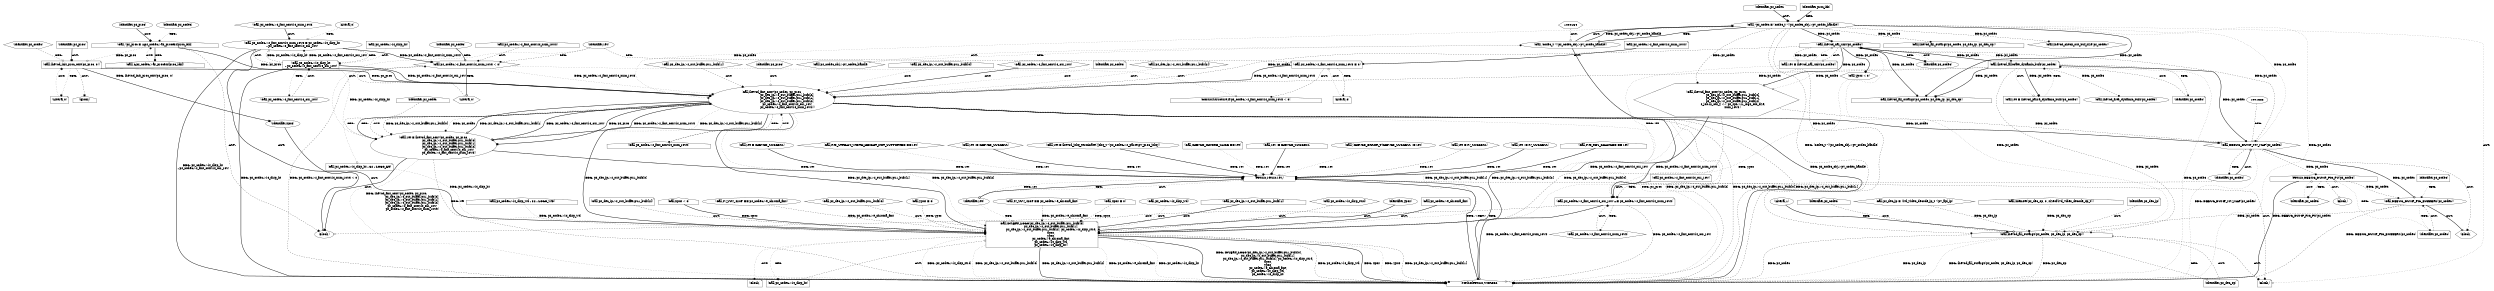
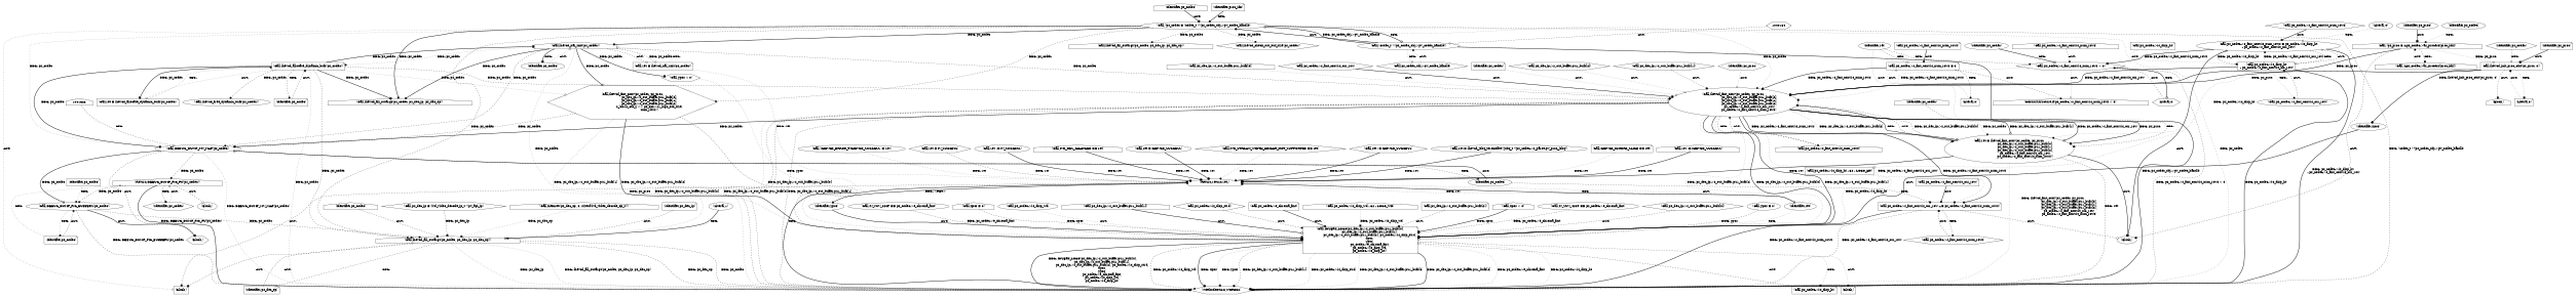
  digraph {
    node [shape=ellipse]
    edge [arrowhead=odot style=dashed]
    n1 [label="(Call,ihevcd_fmt_conv(ps_codec, ps_proc,\n                                  ps_dec_ip->s_out_buffer.pu1_bufs[0],\n                                  ps_dec_ip->s_out_buffer.pu1_bufs[1],\n                                  ps_dec_ip->s_out_buffer.pu1_bufs[2],\n                                  ps_codec->s_fmt_conv.i4_cur_row,\n                                  ps_codec->s_fmt_conv.i4_num_rows))"]
    n2 [label="(Call,ret = ihevcd_fmt_conv(ps_codec, ps_proc,\n                                  ps_dec_ip->s_out_buffer.pu1_bufs[0],\n                                  ps_dec_ip->s_out_buffer.pu1_bufs[1],\n                                  ps_dec_ip->s_out_buffer.pu1_bufs[2],\n                                  ps_codec->s_fmt_conv.i4_cur_row,\n                                  ps_codec->s_fmt_conv.i4_num_rows))"]
    n3 [label="(Call,ps_codec->s_fmt_conv.i4_cur_row += ps_codec->s_fmt_conv.i4_num_rows)" shape=note]
-   n4 [label="(Call,DEBUG_DUMP_MV_MAP(ps_codec))" shape=hexagon]
+   n4 [label="(Call,DEBUG_DUMP_MV_MAP(ps_codec))"]
    n5 [label="(Call,INSERT_LOGO(ps_dec_ip->s_out_buffer.pu1_bufs[0],\n                    ps_dec_ip->s_out_buffer.pu1_bufs[1],\n                    ps_dec_ip->s_out_buffer.pu1_bufs[2], ps_codec->i4_disp_strd,\n                    xpos,\n                    ypos,\n                    ps_codec->e_chroma_fmt,\n                    ps_codec->i4_disp_wd,\n                    ps_codec->i4_disp_ht))" shape=note]
    n6 [label="(Call,ps_codec->s_fmt_conv.i4_num_rows)" shape=house]
-   n7 [label="(MethodReturn,WORD32)" shape=house]
+   n7 [label="(MethodReturn,WORD32)" shape=hexagon]
    n8 [label="(Block,)"]
    n9 [label="(Return,return ret;)" shape=house]
    n10 [label="(Call,ps_codec->s_fmt_conv.i4_num_rows)" shape=hexagon]
    n11 [label="(Return,DEBUG_DUMP_PIC_PU(ps_codec))" shape=house]
    n12 [label="(Call,DEBUG_DUMP_PIC_BUFFERS(ps_codec))"]
    n13 [label="(Block,)" shape=hexagon]
    n14 [label="(Identifier,ps_codec)"]
    n15 [label="(Block,)" shape=note]
    n16 [label="(Call,ps_codec->i4_disp_ht)" shape=note]
    n17 [label="(Call,*ps_codec = (codec_t *)(ps_codec_obj->pv_codec_handle))"]
    n18 [label="(Call,(codec_t *)(ps_codec_obj->pv_codec_handle))"]
    n19 [label="(Call,ihevcd_nal_unit(ps_codec))" shape=house]
    n20 [label="(Call,ihevcd_fill_outargs(ps_codec, ps_dec_ip, ps_dec_op))" shape=house]
    n21 [label="(Block,)" shape=note]
    n22 [label="(Call,ihevcd_fmt_conv(ps_codec, ps_proc,\n                                    ps_dec_ip->s_out_buffer.pu1_bufs[0],\n                                    ps_dec_ip->s_out_buffer.pu1_bufs[1],\n                                    ps_dec_ip->s_out_buffer.pu1_bufs[2],\n                                    s_job.i2_ctb_y << ps_sps->i1_log2_ctb_size,\n                                    num_rows))" shape=hexagon]
    n23 [label="(Call,ihevcd_fill_outargs(ps_codec, ps_dec_ip, ps_dec_op))" shape=house]
    n24 [label="(Call,ihevcd_check_out_buf_size(ps_codec))" shape=hexagon]
    n25 [label="(Call,ihevcd_fill_outargs(ps_codec, ps_dec_ip, ps_dec_op))" shape=house]
    n26 [label="(Call,ps_codec_obj->pv_codec_handle)" shape=hexagon]
    n27 [label="(Call,ihevcd_allocate_dynamic_bufs(ps_codec))" shape=note]
    n28 [label="(Call,ret = ihevcd_nal_unit(ps_codec))" shape=note]
    n29 [label="(Identifier,ps_codec)"]
    n30 [label="(Call,ypos < 0)" shape=hexagon]
    n31 [label="(Identifier,ps_dec_op)" shape=note]
-   n32 [label="(Call,ret = ihevcd_parse_dynamic_bufs(ps_codec))" shape=note]
+   n32 [label="(Call,ret = ihevcd_allocate_dynamic_bufs(ps_codec))" shape=note]
    n33 [label="(Call,ihevcd_free_dynamic_bufs(ps_codec))"]
    n34 [label="(Identifier,ps_codec)" shape=note]
    n35 [label="(Call,ihevcd_init_proc_ctxt(ps_proc, 0))" shape=note]
    n36 [label="(Literal,0)" shape=note]
    n37 [label="(Block,)" shape=house]
    n38 [label="(Identifier,xpos)"]
    n39 [label="(Call,*ps_proc = &ps_codec->as_process[proc_idx])" shape=house]
    n40 [label="(Call,&ps_codec->as_process[proc_idx])" shape=house]
    n41 [label="(Call,ps_codec->i4_disp_ht\n - ps_codec->s_fmt_conv.i4_cur_row)" shape=note]
    n42 [label="(Call,ps_codec->s_fmt_conv.i4_num_rows = ps_codec->i4_disp_ht\n - ps_codec->s_fmt_conv.i4_cur_row)"]
    n43 [label="(Call,ps_codec->s_fmt_conv.i4_cur_row)"]
    n44 [label="(Call,ps_codec->i4_disp_ht - 32 - LOGO_HT)" shape=note]
    n45 [label="(Call,ps_codec->s_fmt_conv.i4_num_rows < 0)" shape=hexagon]
    n46 [label="(ControlStructure,if(ps_codec->s_fmt_conv.i4_num_rows < 0))" shape=house]
    n47 [label="(Literal,0)" shape=hexagon]
    n48 [label="(Call,ps_codec->s_fmt_conv.i4_num_rows = 0)" shape=note]
    n49 [label="(Literal,0)" shape=note]
    n50 [label="(Identifier,ret)"]
    n51 [label="(Identifier,ps_codec)" shape=hexagon]
    n52 [label="(Block,)"]
    n53 [label="(Identifier,ps_codec)" shape=note]
    n54 [label="(Call,ret = IV_SUCCESS)" shape=hexagon]
    n55 [label="(Call,ret != IV_SUCCESS)"]
    n56 [label="(Literal,1)"]
    n57 [label="(Call,IVD_RES_CHANGED == ret)" shape=house]
    n58 [label="(Call,IV_YUV_420P == ps_codec->e_chroma_fmt)"]
    n59 [label="(Call,xpos = 0)" shape=house]
    n60 [label="(Call,ps_codec->i4_disp_wd)"]
    n61 [label="(Call,ps_dec_ip->s_out_buffer.pu1_bufs[0])" shape=house]
    n62 [label="(Literal,0)"]
    n63 [label="(Call,ps_dec_ip->s_out_buffer.pu1_bufs[1])" shape=house]
    n64 [label="(Call,ps_codec->i4_disp_strd)" shape=hexagon]
    n65 [label="(Identifier,ps_codec)" shape=house]
    n66 [label="(Identifier,ypos)"]
    n67 [label="(Call,ps_codec->e_chroma_fmt)" shape=note]
    n68 [label="(Call,ps_codec->i4_disp_ht)" shape=note]
    n69 [label="(Identifier,ps_codec)" shape=house]
    n70 [label="(Call,ret = IHEVCD_SUCCESS)"]
    n71 [label="(Call,ps_codec->i4_disp_wd - 32 - LOGO_WD)" shape=house]
    n72 [label="(Identifier,ps_codec)"]
    n73 [label="(Identifier,ps_proc)" shape=note]
    n74 [label="(Call,ps_codec->s_fmt_conv.i4_cur_row)" shape=hexagon]
    n75 [label="(Identifier,ps_codec)" shape=note]
    n76 [label="(Call,ps_dec_ip->s_out_buffer.pu1_bufs[2])" shape=hexagon]
    n77 [label="(Call,ps_dec_ip->s_out_buffer.pu1_bufs[2])" shape=note]
    n78 [label="(Call,ps_dec_ip = (ivd_video_decode_ip_t *)pv_api_ip)" shape=hexagon]
    n79 [label="(Call,ps_dec_ip->s_out_buffer.pu1_bufs[1])" shape=hexagon]
    n80 [label="(Call,xpos < 0)" shape=house]
    n81 [label="(Call,IVD_STREAM_WIDTH_HEIGHT_NOT_SUPPORTED == ret)" shape=hexagon]
    n82 [label="(Identifier,ret)"]
    n83 [label="(Identifier,ps_codec)" shape=note]
    n84 [label="(Call,ret != IHEVCD_SUCCESS)" shape=hexagon]
    n85 [label="(Identifier,ps_codec)" shape=hexagon]
    n86 [label="(Call,IV_YUV_420P == ps_codec->e_chroma_fmt)"]
    n87 [label="(Identifier,ps_proc)"]
    n88 [label="(Call,ret = ihevcd_jobq_terminate((jobq_t *)ps_codec->s_parse.pv_proc_jobq))"]
    n89 [label="(Identifier,ps_codec)"]
    n90 [label="(Identifier,ps_codec)" shape=house]
    n91 [label="(Call,ps_dec_ip->s_out_buffer.pu1_bufs[0])" shape=hexagon]
    n92 [label="(Call,memset(ps_dec_op, 0, sizeof(ivd_video_decode_op_t)))" shape=house]
    n93 [label="(Call,ps_codec->s_fmt_conv.i4_num_rows)" shape=hexagon]
    n94 [label="(Identifier,ps_proc)" shape=hexagon]
    n95 [label="(Call,ypos = 0)"]
    n96 [label="(Identifier,proc_idx)" shape=note]
    n97 [label="(Call,IHEVCD_IGNORE_SLICE == ret)" shape=note]
    n98 [label="(Identifier,ps_dec_ip)" shape=note]
    n99 [label="(Call,ps_codec->s_fmt_conv.i4_num_rows)" shape=house]
    n100 [label="(Call,ps_codec->s_fmt_conv.i4_cur_row)" shape=note]
    n101 [label="(Call,ret != IHEVCD_SUCCESS)" shape=house]
    n102 [label="(Call,ps_codec->s_fmt_conv.i4_num_rows)" shape=note]
    n103 [label="(Call,(IHEVCD_ERROR_T)IHEVCD_SUCCESS != ret)"]
    1000154 [shape=hexagon]
-   1001683
+   1001683 [shape=house]
    n1 -> n2 [arrowhead=dot label="AST: "]
    n1 -> n2 [arrowhead=box label="DDG: ps_dec_ip->s_out_buffer.pu1_bufs[0]"]
    n1 -> n2 [arrowhead=dot label="DDG: ps_codec" style=dotted]
    n1 -> n2 [label="DDG: ps_dec_ip->s_out_buffer.pu1_bufs[1]" style=bold]
    n1 -> n2 [label="DDG: ps_codec->s_fmt_conv.i4_cur_row" style=bold]
    n1 -> n2 [arrowhead=box label="DDG: ps_proc" style=bold]
    n1 -> n2 [label="DDG: ps_codec->s_fmt_conv.i4_num_rows" style=bold]
    n1 -> n2 [label="DDG: ps_dec_ip->s_out_buffer.pu1_bufs[2]" style=dotted]
    n1 -> n3 [arrowhead=dot label="DDG: ps_codec->s_fmt_conv.i4_num_rows" style=bold]
    n1 -> n3 [arrowhead=box label="DDG: ps_codec->s_fmt_conv.i4_cur_row" style=dotted]
    n1 -> n4 [arrowhead=box label="DDG: ps_codec" style=bold]
    n1 -> n5 [label="DDG: ps_dec_ip->s_out_buffer.pu1_bufs[0]" style=bold]
    n1 -> n5 [label="DDG: ps_dec_ip->s_out_buffer.pu1_bufs[1]" style=bold]
    n1 -> n5 [arrowhead=dot label="DDG: ps_dec_ip->s_out_buffer.pu1_bufs[2]" style=dotted]
    n1 -> n6 [arrowhead=dot label="CFG: "]
    n1 -> n7 [label="DDG: ps_proc" style=dotted]
    n1 -> n7 [label="DDG: ps_dec_ip->s_out_buffer.pu1_bufs[2]"]
    n1 -> n7 [arrowhead=dot label="DDG: ps_dec_ip->s_out_buffer.pu1_bufs[0]"]
    n1 -> n7 [label="DDG: ps_dec_ip->s_out_buffer.pu1_bufs[1]"]
    n2 -> n1 [arrowhead=box label="CFG: " style=bold]
    n2 -> n7 [label="DDG: ret"]
    n2 -> n7 [arrowhead=dot label="DDG: ihevcd_fmt_conv(ps_codec, ps_proc,\n                                  ps_dec_ip->s_out_buffer.pu1_bufs[0],\n                                  ps_dec_ip->s_out_buffer.pu1_bufs[1],\n                                  ps_dec_ip->s_out_buffer.pu1_bufs[2],\n                                  ps_codec->s_fmt_conv.i4_cur_row,\n                                  ps_codec->s_fmt_conv.i4_num_rows)" style=dotted]
    n2 -> n8 [arrowhead=box label="AST: " style=bold]
    n2 -> n9 [arrowhead=dot label="DDG: ret" style=bold]
    n3 -> n7 [label="DDG: ps_codec->s_fmt_conv.i4_cur_row"]
    n3 -> n7 [label="DDG: ps_codec->s_fmt_conv.i4_num_rows" style=bold]
    n3 -> n8 [label="AST: "]
    n3 -> n10 [arrowhead=dot label="CFG: "]
    n4 -> n7 [arrowhead=dot label="DDG: DEBUG_DUMP_MV_MAP(ps_codec)" style=dotted]
    n4 -> n11 [arrowhead=dot label="DDG: ps_codec"]
    n4 -> n12 [label="DDG: ps_codec" style=bold]
    n4 -> n13 [arrowhead=box label="AST: "]
    n4 -> n14 [arrowhead=dot label="CFG: "]
    n5 -> n7 [label="DDG: INSERT_LOGO(ps_dec_ip->s_out_buffer.pu1_bufs[0],\n                    ps_dec_ip->s_out_buffer.pu1_bufs[1],\n                    ps_dec_ip->s_out_buffer.pu1_bufs[2], ps_codec->i4_disp_strd,\n                    xpos,\n                    ypos,\n                    ps_codec->e_chroma_fmt,\n                    ps_codec->i4_disp_wd,\n                    ps_codec->i4_disp_ht)" style=bold]
    n5 -> n7 [arrowhead=dot label="DDG: ps_codec->i4_disp_wd"]
    n5 -> n7 [arrowhead=box label="DDG: xpos" style=bold]
    n5 -> n7 [arrowhead=box label="DDG: ypos" style=dotted]
    n5 -> n7 [arrowhead=box label="DDG: ps_dec_ip->s_out_buffer.pu1_bufs[1]"]
    n5 -> n7 [arrowhead=box label="DDG: ps_codec->i4_disp_strd" style=dotted]
    n5 -> n7 [arrowhead=box label="DDG: ps_dec_ip->s_out_buffer.pu1_bufs[0]" style=dotted]
    n5 -> n7 [arrowhead=dot label="DDG: ps_dec_ip->s_out_buffer.pu1_bufs[2]" style=bold]
    n5 -> n7 [arrowhead=box label="DDG: ps_codec->e_chroma_fmt" style=dotted]
    n5 -> n7 [arrowhead=dot label="DDG: ps_codec->i4_disp_ht" style=dotted]
    n5 -> n15 [arrowhead=dot label="AST: " style=dotted]
    n5 -> n16 [arrowhead=box label="CFG: " style=dotted]
    n6 -> n1 [arrowhead=dot label="AST: "]
    n7 -> n9 [arrowhead=box label="CFG: " style=bold]
-   n9 -> n7 [arrowhead=dot label="DDG: <RET>" style=bold]
+   n9 -> n66 [arrowhead=dot label="DDG: <RET>" style=bold]
    n9 -> n21 [arrowhead=box label="AST: "]
    n9 -> n50 [label="CFG: " style=bold]
    n10 -> n3 [arrowhead=box label="AST: "]
    n11 -> n7 [label="DDG: DEBUG_DUMP_PIC_PU(ps_codec)" style=bold]
    n11 -> n12 [arrowhead=dot label="DDG: ps_codec"]
    n11 -> n51 [arrowhead=box label="CFG: "]
    n11 -> n52 [label="AST: "]
    n12 -> n7 [arrowhead=dot label="DDG: DEBUG_DUMP_PIC_BUFFERS(ps_codec)"]
    n12 -> n13 [label="AST: " style=bold]
    n12 -> n20 [arrowhead=dot label="DDG: ps_codec"]
    n12 -> n53 [arrowhead=dot label="CFG: " style=dotted]
    n14 -> n3 [arrowhead=box label="CFG: "]
    n14 -> n4 [label="AST: " style=bold]
    n16 -> n5 [label="AST: "]
    n17 -> n1 [arrowhead=dot label="DDG: ps_codec" style=dotted]
    n17 -> n4 [label="DDG: ps_codec" style=dotted]
    n17 -> n7 [label="DDG: ps_codec" style=dotted]
    n17 -> n7 [arrowhead=dot label="DDG: (codec_t *)(ps_codec_obj->pv_codec_handle)"]
    n17 -> n18 [label="CFG: " style=bold]
    n17 -> n19 [arrowhead=dot label="DDG: ps_codec" style=bold]
    n17 -> n20 [arrowhead=dot label="DDG: ps_codec"]
    n17 -> n21 [label="AST: " style=dotted]
    n17 -> n22 [arrowhead=dot label="DDG: ps_codec"]
    n17 -> n23 [arrowhead=dot label="DDG: ps_codec"]
    n17 -> n24 [arrowhead=dot label="DDG: ps_codec"]
    n17 -> n25 [arrowhead=dot label="DDG: ps_codec" style=bold]
    n18 -> n7 [label="DDG: ps_codec_obj->pv_codec_handle" style=bold]
    n18 -> n17 [arrowhead=dot label="AST: " style=bold]
    n18 -> n17 [label="DDG: ps_codec_obj->pv_codec_handle" style=bold]
    n18 -> n26 [label="CFG: " style=dotted]
    n19 -> n1 [arrowhead=dot label="DDG: ps_codec"]
    n19 -> n4 [arrowhead=dot label="DDG: ps_codec"]
    n19 -> n20 [arrowhead=dot label="DDG: ps_codec" style=dotted]
    n19 -> n22 [label="DDG: ps_codec" style=bold]
    n19 -> n25 [arrowhead=dot label="DDG: ps_codec" style=bold]
    n19 -> n27 [arrowhead=dot label="DDG: ps_codec" style=dotted]
    n19 -> n28 [label="AST: "]
    n19 -> n28 [label="DDG: ps_codec"]
    n19 -> n29 [arrowhead=box label="CFG: " style=bold]
    n19 -> n30 [arrowhead=box label="DDG: ps_codec" style=bold]
    n20 -> n7 [arrowhead=dot label="DDG: ps_dec_ip" style=dotted]
    n20 -> n7 [label="DDG: ihevcd_fill_outargs(ps_codec, ps_dec_ip, ps_dec_op)" style=dotted]
    n20 -> n7 [arrowhead=dot label="DDG: ps_dec_op"]
    n20 -> n7 [label="DDG: ps_codec"]
    n20 -> n21 [arrowhead=box label="AST: "]
    n20 -> n31 [label="CFG: "]
    n22 -> n4 [label="DDG: ps_codec"]
    n22 -> n5 [arrowhead=dot label="DDG: ps_dec_ip->s_out_buffer.pu1_bufs[0]"]
    n22 -> n5 [label="DDG: ps_dec_ip->s_out_buffer.pu1_bufs[1]" style=dotted]
    n22 -> n5 [arrowhead=dot label="DDG: ps_dec_ip->s_out_buffer.pu1_bufs[2]" style=bold]
    n26 -> n18 [arrowhead=dot label="AST: " style=dotted]
    n27 -> n1 [label="DDG: ps_codec"]
    n27 -> n4 [arrowhead=dot label="DDG: ps_codec" style=bold]
    n27 -> n7 [arrowhead=box label="DDG: ps_codec" style=dotted]
    n27 -> n19 [arrowhead=box label="DDG: ps_codec" style=bold]
    n27 -> n20 [arrowhead=dot label="DDG: ps_codec"]
    n27 -> n22 [label="DDG: ps_codec" style=dotted]
    n27 -> n25 [arrowhead=box label="DDG: ps_codec" style=bold]
    n27 -> n32 [label="AST: " style=dotted]
    n27 -> n32 [arrowhead=box label="DDG: ps_codec" style=bold]
    n27 -> n33 [arrowhead=dot label="DDG: ps_codec"]
    n27 -> n34 [arrowhead=dot label="CFG: "]
    n28 -> n9 [arrowhead=box label="DDG: ret" style=dotted]
    n28 -> n19 [label="CFG: " style=dotted]
    n29 -> n19 [label="AST: " style=dotted]
    n30 -> n5 [arrowhead=box label="DDG: ypos" style=dotted]
    n31 -> n20 [label="AST: "]
    n32 -> n27 [arrowhead=dot label="CFG: " style=dotted]
    n34 -> n27 [arrowhead=box label="AST: "]
    n35 -> n1 [arrowhead=box label="DDG: ps_proc" style=bold]
    n35 -> n36 [arrowhead=box label="CFG: " style=dotted]
    n35 -> n37 [arrowhead=box label="AST: "]
    n35 -> n38 [arrowhead=box label="DDG: ihevcd_init_proc_ctxt(ps_proc, 0)" style=bold]
    n36 -> n35 [arrowhead=box label="AST: " style=dotted]
    n38 -> n5 [arrowhead=box label="AST: " style=bold]
    n39 -> n1 [arrowhead=dot label="DDG: ps_proc" style=bold]
    n39 -> n8 [arrowhead=box label="AST: "]
    n39 -> n35 [label="DDG: ps_proc" style=dotted]
-   n39 -> n40 [arrowhead=box label="CFG: " style=bold]
+   n39 -> n40 [arrowhead=box label="CFG: "]
    n40 -> n39 [arrowhead=dot label="AST: " style=dotted]
    n41 -> n1 [label="DDG: ps_codec->s_fmt_conv.i4_cur_row" style=bold]
    n41 -> n7 [label="DDG: ps_codec->i4_disp_ht" style=bold]
    n41 -> n42 [label="AST: "]
    n41 -> n42 [label="DDG: ps_codec->i4_disp_ht"]
    n41 -> n42 [arrowhead=dot label="DDG: ps_codec->s_fmt_conv.i4_cur_row" style=dotted]
    n41 -> n43 [arrowhead=dot label="CFG: " style=dotted]
    n41 -> n44 [label="DDG: ps_codec->i4_disp_ht" style=dotted]
    n42 -> n7 [arrowhead=box label="DDG: ps_codec->i4_disp_ht\n - ps_codec->s_fmt_conv.i4_cur_row" style=bold]
    n42 -> n8 [label="AST: " style=bold]
    n42 -> n41 [label="CFG: "]
    n42 -> n45 [arrowhead=box label="DDG: ps_codec->s_fmt_conv.i4_num_rows" style=bold]
    n43 -> n41 [arrowhead=box label="AST: "]
    n44 -> n5 [arrowhead=box label="DDG: ps_codec->i4_disp_ht" style=dotted]
    n45 -> n1 [arrowhead=box label="DDG: ps_codec->s_fmt_conv.i4_num_rows" style=dotted]
    n45 -> n7 [label="DDG: ps_codec->s_fmt_conv.i4_num_rows < 0"]
    n45 -> n46 [label="AST: " style=dotted]
    n45 -> n47 [label="CFG: " style=bold]
    n47 -> n45 [arrowhead=dot label="AST: "]
    n48 -> n1 [arrowhead=box label="DDG: ps_codec->s_fmt_conv.i4_num_rows" style=bold]
    n48 -> n46 [arrowhead=dot label="AST: "]
    n48 -> n49 [arrowhead=dot label="CFG: "]
    n49 -> n48 [label="AST: " style=dotted]
    n50 -> n5 [label="CFG: " style=dotted]
    n50 -> n9 [label="AST: " style=dotted]
    n50 -> n9 [arrowhead=box label="DDG: ret" style=dotted]
    n51 -> n11 [label="AST: " style=dotted]
    n53 -> n11 [label="CFG: " style=dotted]
    n53 -> n12 [arrowhead=dot label="AST: "]
    n54 -> n9 [arrowhead=dot label="DDG: ret"]
    n55 -> n9 [arrowhead=box label="DDG: ret" style=bold]
    n56 -> n20 [label="CFG: " style=bold]
    n57 -> n9 [arrowhead=box label="DDG: ret" style=bold]
    n58 -> n5 [arrowhead=dot label="DDG: ps_codec->e_chroma_fmt"]
    n59 -> n5 [arrowhead=box label="DDG: xpos"]
    n60 -> n5 [arrowhead=dot label="AST: " style=dotted]
    n61 -> n1 [arrowhead=box label="AST: " style=dotted]
    n62 -> n42 [label="CFG: " style=dotted]
    n63 -> n5 [label="AST: " style=bold]
    n64 -> n5 [arrowhead=dot label="AST: "]
    n65 -> n20 [arrowhead=box label="AST: "]
    n66 -> n5 [label="AST: " style=bold]
    n67 -> n5 [arrowhead=dot label="AST: " style=bold]
    n68 -> n41 [arrowhead=box label="AST: " style=dotted]
    n69 -> n2 [arrowhead=box label="CFG: "]
    n70 -> n9 [arrowhead=box label="DDG: ret" style=bold]
    n71 -> n5 [arrowhead=box label="DDG: ps_codec->i4_disp_wd" style=dotted]
    n72 -> n39 [arrowhead=dot label="CFG: " style=dotted]
    n73 -> n35 [arrowhead=box label="AST: " style=bold]
    n74 -> n1 [arrowhead=box label="AST: " style=bold]
    n75 -> n1 [label="AST: " style=dotted]
    n76 -> n1 [label="AST: " style=dotted]
    n77 -> n5 [arrowhead=box label="AST: "]
    n78 -> n20 [arrowhead=box label="DDG: ps_dec_ip"]
    n79 -> n1 [arrowhead=box label="AST: "]
    n80 -> n5 [arrowhead=box label="DDG: xpos" style=bold]
    n81 -> n9 [arrowhead=dot label="DDG: ret" style=dotted]
    n82 -> n2 [arrowhead=dot label="AST: " style=dotted]
    n82 -> n45 [arrowhead=dot label="CFG: "]
    n82 -> n48 [label="CFG: "]
    n83 -> n12 [arrowhead=dot label="CFG: " style=dotted]
    n84 -> n9 [arrowhead=dot label="DDG: ret" style=bold]
    n85 -> n35 [label="CFG: "]
    n86 -> n5 [arrowhead=dot label="DDG: ps_codec->e_chroma_fmt"]
    n87 -> n39 [arrowhead=box label="AST: " style=bold]
    n88 -> n9 [arrowhead=box label="DDG: ret" style=bold]
    n89 -> n45 [label="CFG: " style=bold]
    n90 -> n17 [arrowhead=box label="AST: " style=bold]
    n91 -> n5 [label="AST: "]
    n92 -> n20 [arrowhead=box label="DDG: ps_dec_op" style=dotted]
    n93 -> n42 [arrowhead=dot label="AST: " style=bold]
    n94 -> n1 [label="AST: " style=dotted]
    n95 -> n5 [label="DDG: ypos"]
    n96 -> n17 [arrowhead=dot label="CFG: " style=bold]
    n97 -> n9 [arrowhead=box label="DDG: ret" style=dotted]
    n98 -> n20 [label="AST: "]
    n99 -> n45 [arrowhead=dot label="AST: "]
    n100 -> n3 [arrowhead=dot label="AST: " style=bold]
    n101 -> n9 [arrowhead=box label="DDG: ret" style=bold]
    n102 -> n48 [arrowhead=dot label="AST: " style=bold]
    n103 -> n9 [label="DDG: ret" style=dotted]
    1000154 -> n18 [label="AST: "]
    1001683 -> n4 [label="CFG: "]
  }
